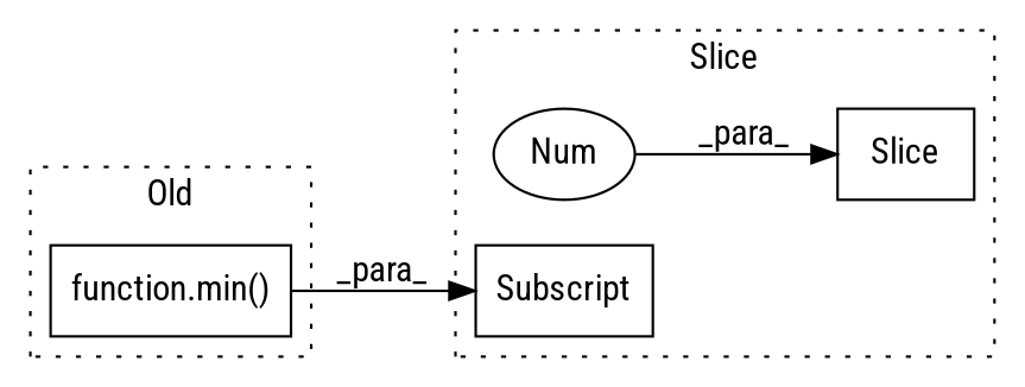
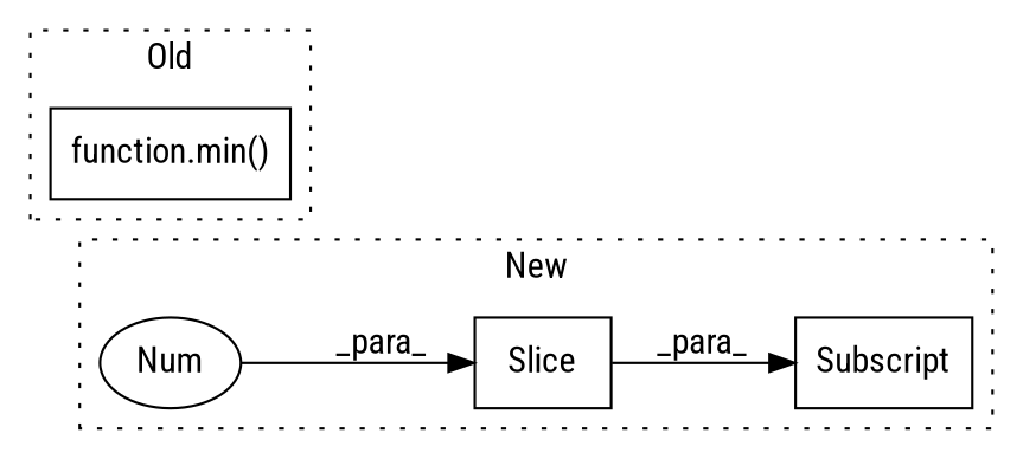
  digraph {
    rankdir=LR
    fontname="Roboto Condensed"
    node [s=2173 shape=box fontname="Roboto Condensed"]
    edge [fontname="Roboto Condensed"]
    n1 [a=80 l=2 label=Slice]
    n2 [a=76 l=1 label=Num shape=ellipse]
    n3 [a=63 l="9,0" label=Subscript s="2167,0"]
    n4 [a=75 l="4,1" label="function.min()" s="2394,2411"]
    subgraph cluster_1 {
-     label=Slice
+     label=New
      style=dotted
      n1
      n2
      n3
    }
    subgraph cluster_2 {
      label=Old
      style=dotted
      n4
    }
-   n4 -> n3 [label=_para_]
+   n1 -> n3 [label=_para_]
    n2 -> n1 [label=_para_]
  }
